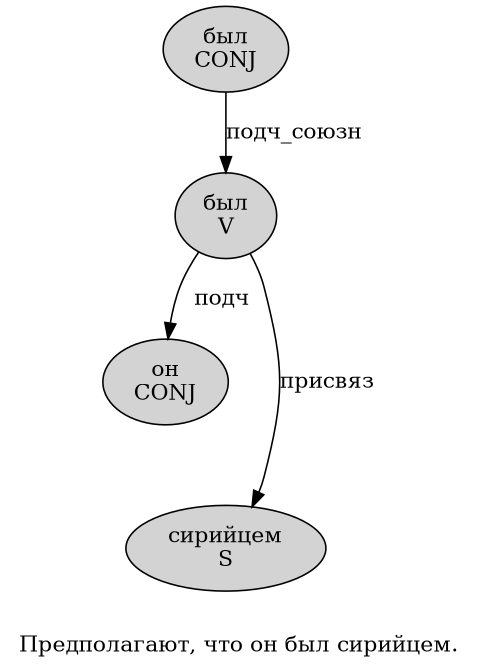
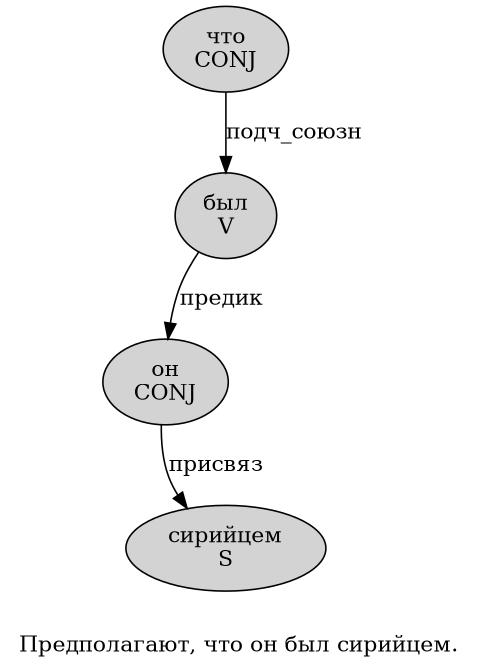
  digraph {
    label="Предполагают, что он был сирийцем."
    node [fillcolor=lightgray penwidth=1 shape=ellipse style=filled]
-   n1 [label="был\nCONJ"]
+   n1 [label="что\nCONJ"]
    n2 [label="был\nV"]
    n3 [label="он\nCONJ"]
    n4 [label="сирийцем\nS"]
    n1 -> n2 [label="подч_союзн"]
-   n2 -> n3 [label="подч"]
-   n2 -> n4 [label="присвяз"]
+   n2 -> n3 [label="предик"]
+   n3 -> n4 [label="присвяз"]
  }
